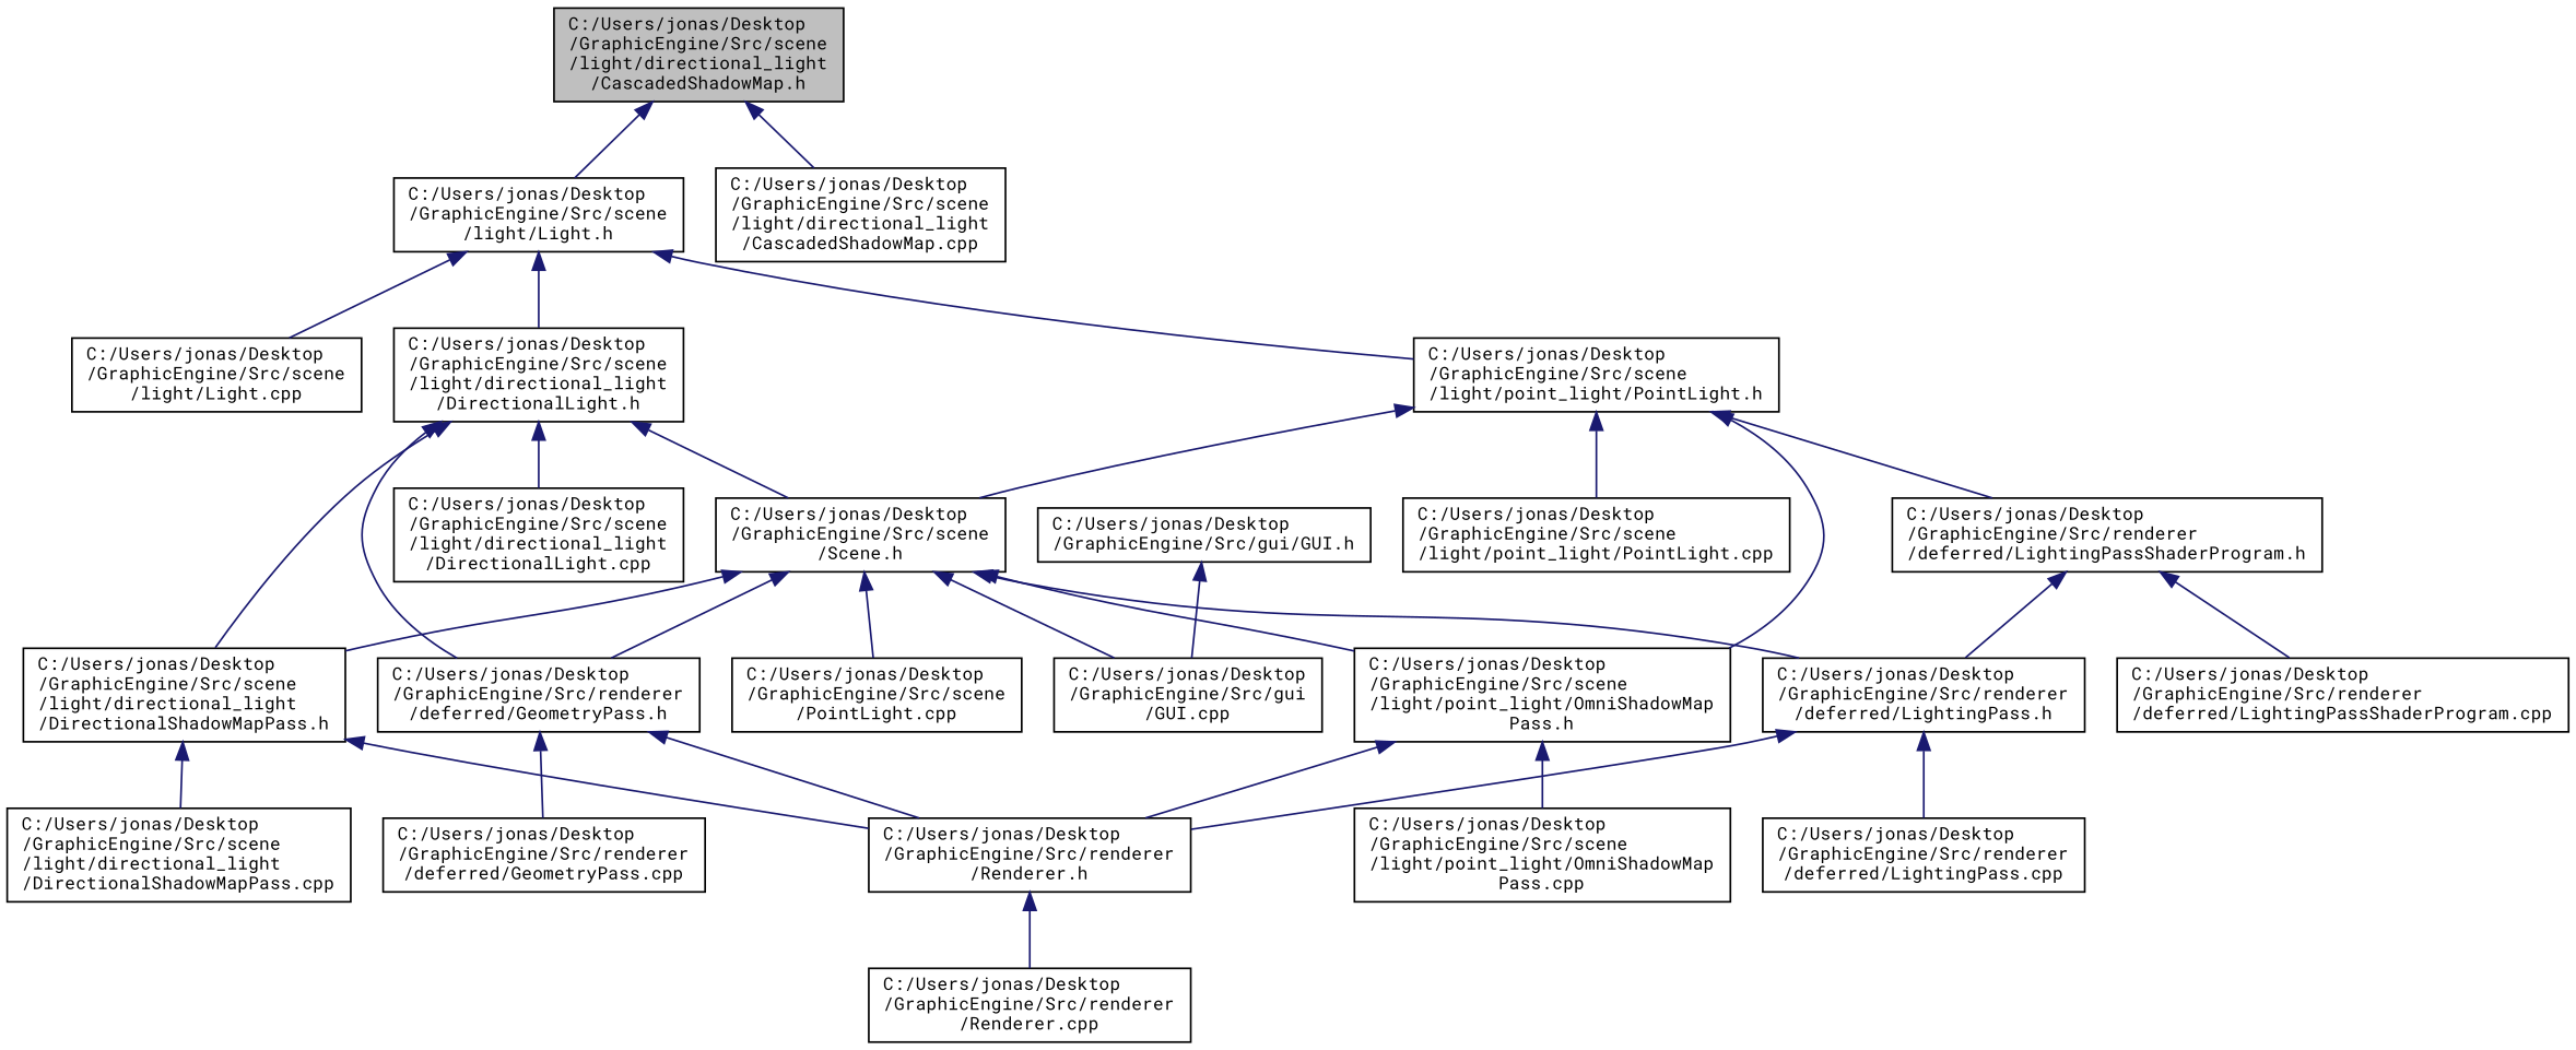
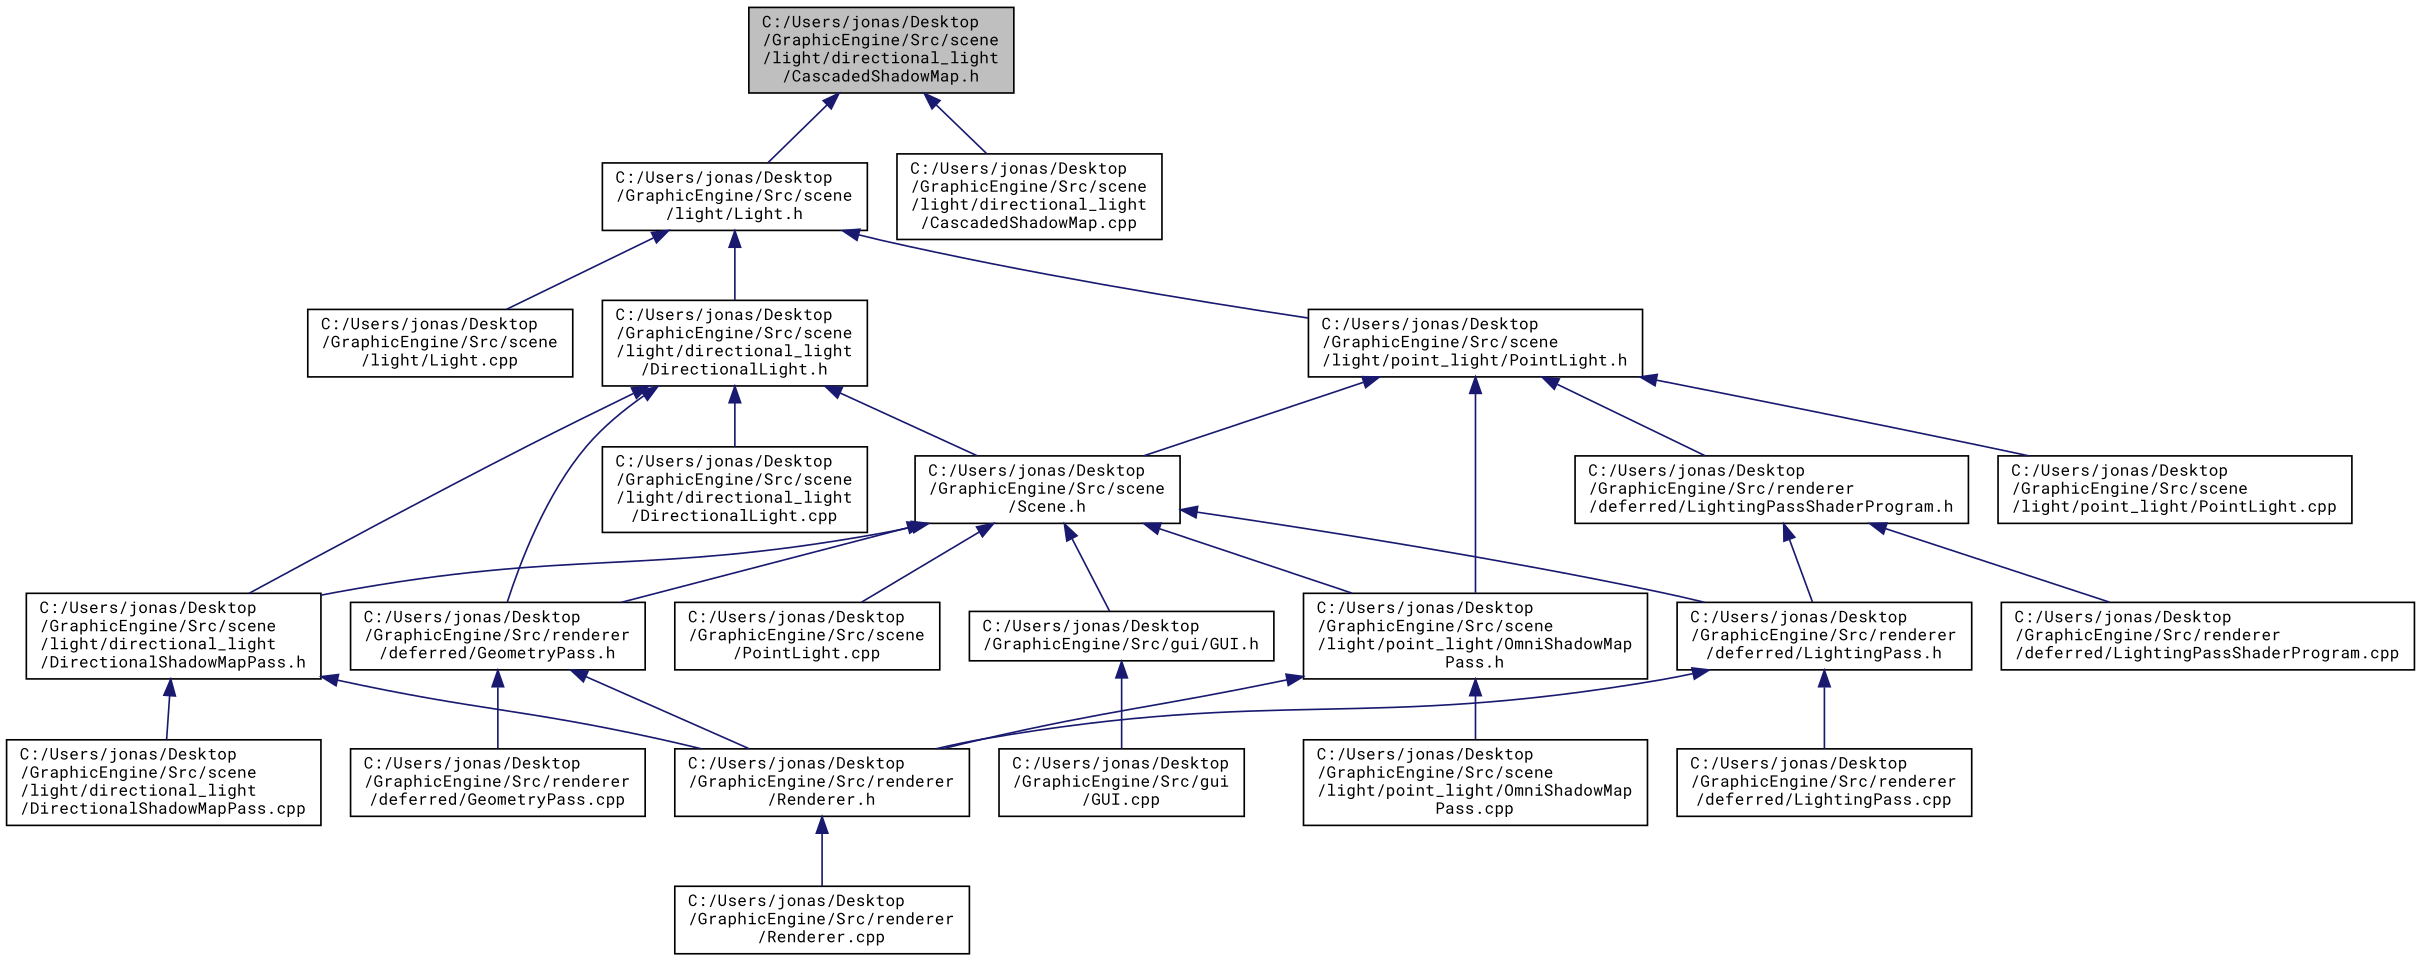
  digraph {
    fontname="Roboto Mono"
    node [color=black fontname="Roboto Mono" fontsize=10 shape=record]
    edge [color=midnightblue dir=back fontname="Roboto Mono" fontsize=10 labelfontname=Helvetica labelfontsize=10 style=solid]
    n1 [fillcolor=grey75 fontcolor=black height=0.2 label="C:/Users/jonas/Desktop\l/GraphicEngine/Src/scene\l/light/directional_light\l/CascadedShadowMap.h" style=filled width=0.4]
    n2 [height=0.2 label="C:/Users/jonas/Desktop\l/GraphicEngine/Src/scene\l/light/Light.h" width=0.4]
    n3 [height=0.2 label="C:/Users/jonas/Desktop\l/GraphicEngine/Src/scene\l/light/directional_light\l/CascadedShadowMap.cpp" width=0.4]
    n4 [height=0.2 label="C:/Users/jonas/Desktop\l/GraphicEngine/Src/scene\l/light/Light.cpp" width=0.4]
    n5 [height=0.2 label="C:/Users/jonas/Desktop\l/GraphicEngine/Src/scene\l/light/directional_light\l/DirectionalLight.h" width=0.4]
    n6 [height=0.2 label="C:/Users/jonas/Desktop\l/GraphicEngine/Src/scene\l/light/point_light/PointLight.h" width=0.4]
    n7 [height=0.2 label="C:/Users/jonas/Desktop\l/GraphicEngine/Src/renderer\l/deferred/GeometryPass.h" width=0.4]
    n8 [height=0.2 label="C:/Users/jonas/Desktop\l/GraphicEngine/Src/scene\l/Scene.h" width=0.4]
    n9 [height=0.2 label="C:/Users/jonas/Desktop\l/GraphicEngine/Src/scene\l/light/directional_light\l/DirectionalShadowMapPass.h" width=0.4]
    n10 [height=0.2 label="C:/Users/jonas/Desktop\l/GraphicEngine/Src/scene\l/light/directional_light\l/DirectionalLight.cpp" width=0.4]
    n11 [height=0.2 label="C:/Users/jonas/Desktop\l/GraphicEngine/Src/scene\l/light/point_light/OmniShadowMap\lPass.h" width=0.4]
    n12 [height=0.2 label="C:/Users/jonas/Desktop\l/GraphicEngine/Src/renderer\l/deferred/LightingPassShaderProgram.h" width=0.4]
    n13 [height=0.2 label="C:/Users/jonas/Desktop\l/GraphicEngine/Src/scene\l/light/point_light/PointLight.cpp" width=0.4]
    n14 [height=0.2 label="C:/Users/jonas/Desktop\l/GraphicEngine/Src/renderer\l/Renderer.h" width=0.4]
    n15 [height=0.2 label="C:/Users/jonas/Desktop\l/GraphicEngine/Src/renderer\l/deferred/GeometryPass.cpp" width=0.4]
    n16 [height=0.2 label="C:/Users/jonas/Desktop\l/GraphicEngine/Src/gui/GUI.h" width=0.4]
    n17 [height=0.2 label="C:/Users/jonas/Desktop\l/GraphicEngine/Src/renderer\l/deferred/LightingPass.h" width=0.4]
    n18 [height=0.2 label="C:/Users/jonas/Desktop\l/GraphicEngine/Src/scene\l/PointLight.cpp" width=0.4]
    n19 [height=0.2 label="C:/Users/jonas/Desktop\l/GraphicEngine/Src/scene\l/light/directional_light\l/DirectionalShadowMapPass.cpp" width=0.4]
    n20 [height=0.2 label="C:/Users/jonas/Desktop\l/GraphicEngine/Src/renderer\l/Renderer.cpp" width=0.4]
    n21 [height=0.2 label="C:/Users/jonas/Desktop\l/GraphicEngine/Src/gui\l/GUI.cpp" width=0.4]
    n22 [height=0.2 label="C:/Users/jonas/Desktop\l/GraphicEngine/Src/renderer\l/deferred/LightingPass.cpp" width=0.4]
    n23 [height=0.2 label="C:/Users/jonas/Desktop\l/GraphicEngine/Src/scene\l/light/point_light/OmniShadowMap\lPass.cpp" width=0.4]
    n24 [height=0.2 label="C:/Users/jonas/Desktop\l/GraphicEngine/Src/renderer\l/deferred/LightingPassShaderProgram.cpp" width=0.4]
    n1 -> n2
    n1 -> n3
    n2 -> n4
    n2 -> n5
    n2 -> n6
    n5 -> n7
    n5 -> n8
    n5 -> n9
    n5 -> n10
    n6 -> n8
    n6 -> n11
    n6 -> n12
    n6 -> n13
    n7 -> n14
    n7 -> n15
    n8 -> n7
    n8 -> n9
    n8 -> n11
-   n8 -> n21
+   n8 -> n16
    n8 -> n17
    n8 -> n18
    n9 -> n14
    n9 -> n19
    n11 -> n14
    n11 -> n23
    n12 -> n17
    n12 -> n24
    n14 -> n20
    n16 -> n21
    n17 -> n14
    n17 -> n22
  }
